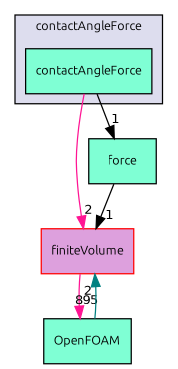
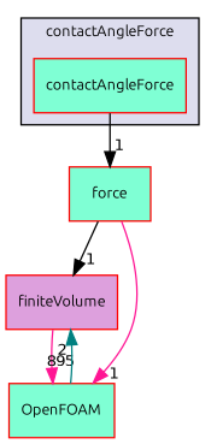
  digraph {
    compound=true
    fontname=Ubuntu
    node [fillcolor=aquamarine fontname=Ubuntu fontsize=10 shape=box style=filled]
    edge [color=deeppink fontname=Ubuntu headlabel=1 labeldistance=1.5 labelfontname=Helvetica labelfontsize=10]
-   n1 [label=contactAngleForce pencolor=black]
+   n1 [label=contactAngleForce pencolor=black color=red]
    n2 [color=red fillcolor=plum label=finiteVolume]
-   n3 [label=force]
-   n4 [color=black label=OpenFOAM]
+   n3 [label=force color=red]
+   n4 [color=red label=OpenFOAM]
    subgraph cluster_1 {
      bgcolor="#ddddee"
      fontsize=10
      label=contactAngleForce
      pencolor=black
      n1
    }
-   n1 -> n2 [headlabel=2]
    n1 -> n3 [color=black]
    n2 -> n4 [headlabel=895]
    n3 -> n2 [color=black]
+   n3 -> n4
    n4 -> n2 [color=teal headlabel=2]
  }
